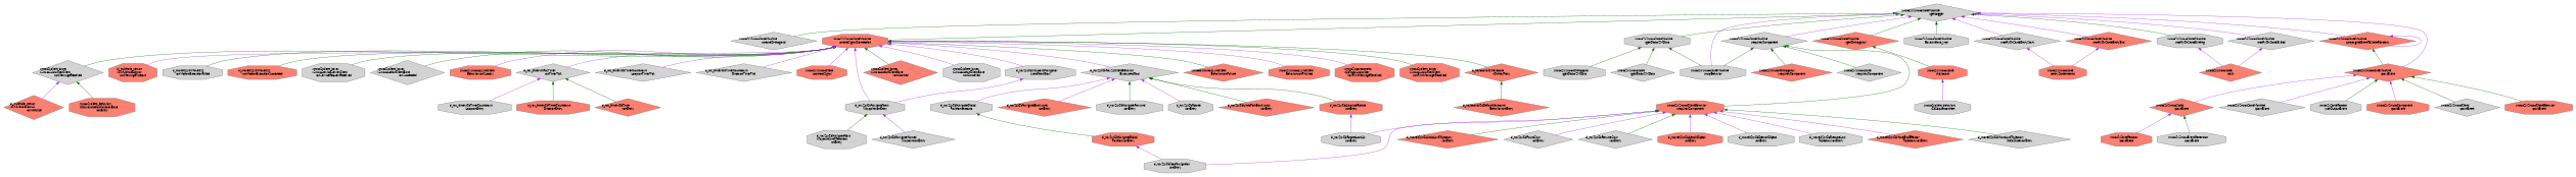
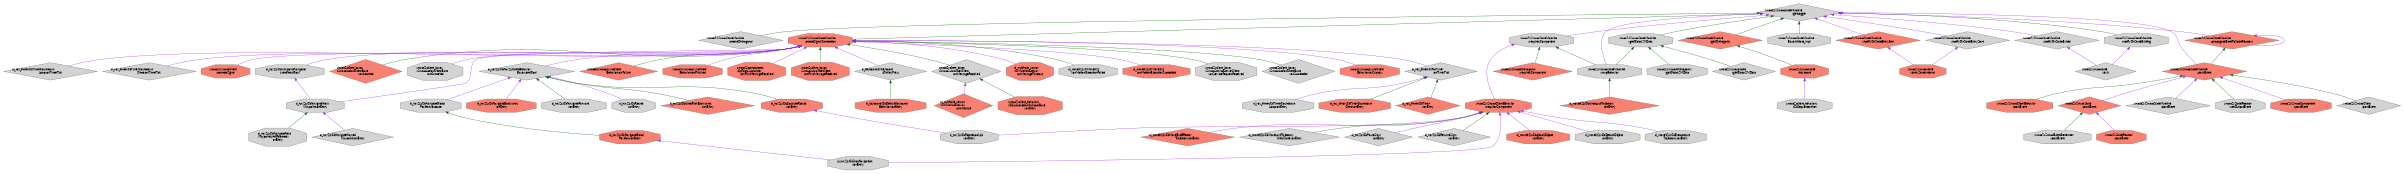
  digraph {
    fontname=Lato
    rankdir=TB
    node [color=grey40 fillcolor=lightgrey fontname=Lato fontsize=10 shape=octagon style=filled]
    edge [color=purple dir=back fontname=Lato fontsize=10 labelfontname=Helvetica labelfontsize=10 style=solid]
    n1 [color=gray40 fontcolor=black height=0.2 label="smacc2::ISmaccStateMachine\l::getLogger" shape=diamond width=0.4]
    n2 [height=0.2 label="smacc2::ISmaccStateMachine\l::createOrthogonal" shape=diamond width=0.4]
    n3 [fillcolor=salmon height=0.2 label="smacc2::ISmaccStateMachine\l::createSignalConnection" width=0.4]
    n4 [height=0.2 label="smacc2::ISmaccStateMachine\l::getGlobalSMData" width=0.4]
    n5 [height=0.2 label="smacc2::ISmaccStateMachine\l::mapBehavior" width=0.4]
    n6 [fillcolor=salmon height=0.2 label="smacc2::ISmaccStateMachine\l::getOrthogonal" shape=diamond width=0.4]
    n7 [height=0.2 label="smacc2::SmaccStateMachine\lBase::initiate_impl" width=0.4]
    n8 [fillcolor=salmon height=0.2 label="smacc2::ISmaccStateMachine\l::notifyOnStateEntryEnd" shape=diamond width=0.4]
    n9 [height=0.2 label="smacc2::ISmaccStateMachine\l::notifyOnStateEntryStart" shape=diamond width=0.4]
    n10 [height=0.2 label="smacc2::ISmaccStateMachine\l::notifyOnStateExited" shape=diamond width=0.4]
    n11 [height=0.2 label="smacc2::ISmaccStateMachine\l::notifyOnStateExitting" width=0.4]
    n12 [fillcolor=salmon height=0.2 label="smacc2::ISmaccStateMachine\l::postEvent" shape=diamond width=0.4]
    n13 [fillcolor=salmon height=0.2 label="smacc2::ISmaccStateMachine\l::propagateEventToStateReactors" shape=diamond width=0.4]
-   n14 [height=0.2 label="smacc2::ISmaccStateMachine\l::requiresComponent" shape=diamond width=0.4]
+   n14 [height=0.2 label="smacc2::ISmaccStateMachine\l::requiresComponent" width=0.4]
    n15 [fillcolor=salmon height=0.2 label="smacc2::ISmaccClient\l::connectSignal" width=0.4]
    n16 [fillcolor=salmon height=0.2 label="smacc2::client_bases\l::SmaccActionClientBase\l::onAborted" shape=diamond width=0.4]
    n17 [height=0.2 label="smacc2::client_bases\l::SmaccActionClientBase\l::onCancelled" width=0.4]
    n18 [height=0.2 label="cl_nav2z::CbNavigateNext\lWaypoint::onEntry" width=0.4]
    n19 [fillcolor=salmon height=0.2 label="smacc6::SmaccAsyncClient\lBehavior::onFailure" shape=diamond width=0.4]
    n20 [fillcolor=salmon height=0.2 label="smacc2::SmaccAsyncClient\lBehavior::onFinished" width=0.4]
    n21 [fillcolor=salmon height=0.2 label="smacc2::components\l::CpTopicSubscriber\l::onFirstMessageReceived" width=0.4]
    n22 [fillcolor=salmon height=0.2 label="smacc2::client_bases\l::SmaccSubscriberClient\l::onFirstMessageReceived" width=0.4]
-   n23 [fillcolor=salmon height=0.2 label="cl_keyboard::ClKeyboard\l::OnKeyPress" shape=diamond width=0.4]
+   n23 [height=0.2 label="cl_keyboard::ClKeyboard\l::OnKeyPress" shape=diamond width=0.4]
    n24 [height=0.2 label="smacc2::client_bases\l::SmaccSubscriberClient\l::onMessageReceived" shape=diamond width=0.4]
    n25 [fillcolor=salmon height=0.2 label="cl_multirole_sensor\l::ClMultiroleSensor\l::onMessageTimeout" width=0.4]
    n26 [height=0.2 label="cl_moveit2z::ClMoveit2z\l::onMotionExecutionFailed" width=0.4]
    n27 [fillcolor=salmon height=0.2 label="cl_moveit2z::ClMoveit2z\l::onMotionExecutionSuccedded" width=0.4]
    n28 [height=0.2 label="smacc2::client_bases\l::SmaccServiceServerClient\l::onServiceRequestReceived" width=0.4]
    n29 [height=0.2 label="smacc2::client_bases\l::SmaccActionClientBase\l::onSucceeded" shape=diamond width=0.4]
    n30 [fillcolor=salmon height=0.2 label="smacc2::SmaccAsyncClient\lBehavior::onSuccess" width=0.4]
    n31 [height=0.2 label="cl_ros_timer::ClRosTimer\l::onTimerTick" shape=diamond width=0.4]
    n32 [height=0.2 label="cl_ros_timer::CbTimerCountdown\lLoop::onTimerTick" shape=diamond width=0.4]
    n33 [height=0.2 label="cl_ros_timer::CbTimerCountdown\lOnce::onTimerTick" shape=diamond width=0.4]
    n34 [height=0.2 label="cl_nav2z::CbNav2ZClientBehavior\lBase::sendGoal" shape=diamond width=0.4]
    n35 [height=0.2 label="cl_nav2z::CpWaypointNavigator\l::sendNextGoal" width=0.4]
    n36 [height=0.2 label="smacc2::ISmaccOrthogonal\l::getGlobalSMData" width=0.4]
    n37 [height=0.2 label="smacc2::ISmaccState\l::getGlobalSMData" shape=diamond width=0.4]
    n38 [fillcolor=salmon height=0.2 label="smacc2::ISmaccState\l::keyboard" width=0.4]
    n39 [fillcolor=salmon height=0.2 label="smacc2::SmaccState\l::entryStateInternal" width=0.4]
-   n40 [fillcolor=salmon height=0.2 label="smacc2::SmaccState\l::exit" shape=diamond width=0.4]
+   n40 [height=0.2 label="smacc2::SmaccState\l::exit" shape=diamond width=0.4]
    n41 [fillcolor=salmon height=0.2 label="smacc2::ISmaccComponent\l::postEvent" width=0.4]
    n42 [height=0.2 label="smacc2::ISmaccClient\l::postEvent" shape=diamond width=0.4]
    n43 [fillcolor=salmon height=0.2 label="smacc2::ISmaccClientBehavior\l::postEvent" width=0.4]
    n44 [fillcolor=salmon height=0.2 label="smacc2::ISmaccState\l::postEvent" shape=diamond width=0.4]
    n45 [height=0.2 label="smacc2::ISmaccStateMachine\l::postEvent" shape=diamond width=0.4]
    n46 [height=0.2 label="smacc2::StateReactor\l::setOutputEvent" width=0.4]
    n47 [fillcolor=salmon height=0.2 label="smacc2::ISmaccOrthogonal\l::requiresComponent" shape=diamond width=0.4]
-   n48 [height=0.2 label="smacc2::ISmaccState\l::requiresComponent" shape=diamond width=0.4]
    n49 [fillcolor=salmon height=0.2 label="smacc2::ISmaccClientBehavior\l::requiresComponent" width=0.4]
    n50 [height=0.2 label="cl_nav2z::CbNavigateNamed\lWaypoint::onEntry" shape=diamond width=0.4]
    n51 [height=0.2 label="cl_nav2z::CbNavigateNext\lWaypointUntilReached::\lonEntry" width=0.4]
-   n52 [fillcolor=salmon height=0.2 label="cl_keyboard::CbDefaultKeyboard\lBehavior::onEntry" shape=diamond width=0.4]
+   n52 [fillcolor=salmon height=0.2 label="cl_keyboard::CbDefaultKeyboard\lBehavior::onEntry" width=0.4]
    n53 [fillcolor=salmon height=0.2 label="smacc2::client_behaviors\l::CbSubscriptionCallbackBase\l::onEntry" width=0.4]
    n54 [fillcolor=salmon height=0.2 label="cl_multirole_sensor\l::ClMultiroleSensor\l::onInitialize" shape=diamond width=0.4]
    n55 [fillcolor=salmon height=0.2 label="cl_ros_timer::CbTimer\l::onEntry" shape=diamond width=0.4]
    n56 [height=0.2 label="cl_ros_timer::CbTimerCountdown\lLoop::onEntry" width=0.4]
    n57 [fillcolor=salmon height=0.2 label="cl_ros_timer::CbTimerCountdown\lOnce::onEntry" width=0.4]
    n58 [height=0.2 label="cl_nav2z::CbNavigateGlobal\lPosition::execute" width=0.4]
    n59 [fillcolor=salmon height=0.2 label="cl_nav2z::CbAbsoluteRotate\l::onEntry" width=0.4]
-   n60 [fillcolor=salmon height=0.2 label="cl_nav2z::CbNavigateBackwards\l::onEntry" shape=diamond width=0.4]
+   n60 [fillcolor=salmon height=0.2 label="cl_nav2z::CbNavigateBackwards\l::onEntry" width=0.4]
    n61 [height=0.2 label="cl_nav2z::CbNavigateForward\l::onEntry" width=0.4]
    n62 [height=0.2 label="cl_nav2z::CbRotate\l::onEntry" width=0.4]
    n63 [fillcolor=salmon height=0.2 label="cl_nav2z::CbUndoPathBackwards\l::onEntry" shape=diamond width=0.4]
    n64 [fillcolor=salmon height=0.2 label="cl_nav2z::CbNavigateGlobal\lPosition::onEntry" width=0.4]
    n65 [height=0.2 label="cl_nav2z::CbRotateLookAt\l::onEntry" width=0.4]
    n66 [height=0.2 label="cl_nav2z::CbStopNavigation\l::onEntry" width=0.4]
    n67 [height=0.2 label="smacc2::client_behaviors\l::CbSequence::then" width=0.4]
    n68 [height=0.2 label="smacc2::SmaccEventGenerator\l::postEvent" width=0.4]
    n69 [fillcolor=salmon height=0.2 label="smacc2::StateReactor\l::postEvent" width=0.4]
    n70 [fillcolor=salmon height=0.2 label="cl_moveit2z::CbAttachObject\l::onEntry" width=0.4]
    n71 [height=0.2 label="cl_moveit2z::CbDetachObject\l::onEntry" width=0.4]
    n72 [height=0.2 label="cl_moveit2z::CbExecuteLast\lTrajectory::onEntry" width=0.4]
    n73 [fillcolor=salmon height=0.2 label="cl_moveit2z::CbMoveEndEffector\lTrajectory::onEntry" shape=diamond width=0.4]
    n74 [height=0.2 label="cl_moveit2z::CbMoveLastTrajectory\lInitialState::onEntry" shape=diamond width=0.4]
    n75 [fillcolor=salmon height=0.2 label="cl_moveit2z::CbUndoLastTrajectory\l::onEntry" shape=diamond width=0.4]
    n76 [height=0.2 label="cl_nav2z::CbPauseSlam\l::onEntry" shape=diamond width=0.4]
    n77 [height=0.2 label="cl_nav2z::CbResumeSlam\l::onEntry" shape=diamond width=0.4]
    n1 -> n2 [color=darkgreen]
    n1 -> n3 [color=darkgreen]
    n1 -> n4 [color=darkgreen]
    n1 -> n5
    n1 -> n6 [color=darkgreen]
    n1 -> n7 [color=darkgreen]
    n1 -> n8
    n1 -> n9
    n1 -> n10
    n1 -> n11 [color=darkgreen]
    n1 -> n12
    n1 -> n13
    n1 -> n14
    n3 -> n15
    n3 -> n16 [color=darkgreen]
    n3 -> n17
    n3 -> n18
    n3 -> n19 [color=darkgreen]
    n3 -> n20
    n3 -> n21
    n3 -> n22 [color=darkgreen]
-   n3 -> n23 [color=darkgreen]
+   n3 -> n23
    n3 -> n24 [color=darkgreen]
    n3 -> n25
    n3 -> n26 [color=darkgreen]
-   n3 -> n27 [color=darkgreen]
+   n3 -> n27
    n3 -> n28 [color=darkgreen]
    n3 -> n29 [color=darkgreen]
    n3 -> n30
    n3 -> n31
    n3 -> n32
    n3 -> n33
    n3 -> n34
    n3 -> n35
    n4 -> n5 [color=darkgreen]
    n4 -> n36 [color=darkgreen]
    n4 -> n37 [color=darkgreen]
    n6 -> n38 [color=darkgreen]
    n8 -> n39
    n9 -> n39
    n10 -> n40
    n11 -> n40
    n12 -> n41
    n12 -> n42 [color=darkgreen]
    n12 -> n43 [color=darkgreen]
    n12 -> n44
    n12 -> n45
    n12 -> n46 [color=darkgreen]
    n13 -> n12 [color=darkgreen]
    n13 -> n13
    n14 -> n5 [color=darkgreen]
    n14 -> n47 [color=darkgreen]
-   n14 -> n48 [color=darkgreen]
-   n14 -> n49 [color=darkgreen]
+   n14 -> n49
    n18 -> n50
    n18 -> n51 [color=darkgreen]
    n23 -> n52 [color=darkgreen]
    n24 -> n53 [color=darkgreen]
    n24 -> n54
    n31 -> n55 [color=darkgreen]
    n31 -> n56
    n31 -> n57 [color=darkgreen]
    n34 -> n58
    n34 -> n59 [color=darkgreen]
    n34 -> n60
    n34 -> n61 [color=darkgreen]
    n34 -> n62
    n34 -> n63 [color=darkgreen]
    n35 -> n18
    n38 -> n67
    n44 -> n68 [color=darkgreen]
    n44 -> n69
    n49 -> n65
    n49 -> n66
    n49 -> n70
    n49 -> n71
    n49 -> n72
    n49 -> n73
    n49 -> n74 [color=darkgreen]
-   n49 -> n75 [color=darkgreen]
+   n5 -> n75 [color=darkgreen]
    n49 -> n76
    n49 -> n77 [color=darkgreen]
    n58 -> n64 [color=darkgreen]
    n59 -> n65
    n64 -> n66
  }
